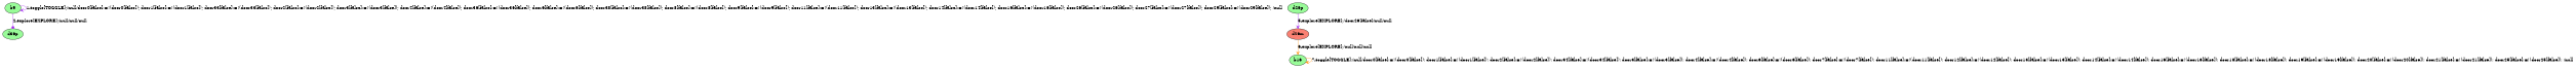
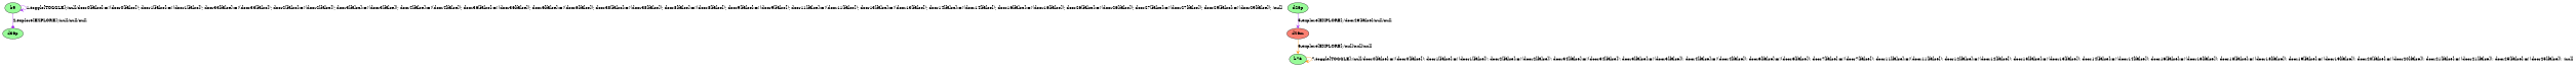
  digraph {
    node [fillcolor=palegreen style=filled]
    edge [arrowhead=vee color=purple]
    n1 [label=b9]
    d36p
    d26m [fillcolor=salmon]
    d26p
-   b16
+   b16 [label=b76]
    n1 -> n1 [label="1-toggle[TOGGLE];/null/door0[false]:=!(door0[false]); door1[false]:=!(door1[false]); door33[false]:=!(door33[false]); door2[false]:=!(door2[false]); door3[false]:=!(door3[false]); door4[false]:=!(door4[false]); door36[false]:=!(door36[false]); door6[false]:=!(door6[false]); door38[false]:=!(door38[false]); door8[false]:=!(door8[false]); door9[false]:=!(door9[false]); door11[false]:=!(door11[false]); door13[false]:=!(door13[false]); door14[false]:=!(door14[false]); door16[false]:=!(door16[false]); door26[false]:=!(door26[false]); door27[false]:=!(door27[false]); door29[false]:=!(door29[false]); /null"]
    n1 -> d36p [arrowhead=dot label="2-explore[EXPLORE];/null/null/null"]
    d26m -> b16 [color=darkorange label="6-explore[EXPLORE];/null/null/null"]
    d26p -> d26m [label="5-explore[EXPLORE];/door26[false]/null/null"]
    b16 -> b16 [color=darkorange label="7-toggle[TOGGLE];/null/door0[false]:=!(door0[false]); door1[false]:=!(door1[false]); door2[false]:=!(door2[false]); door34[false]:=!(door34[false]); door3[false]:=!(door3[false]); door4[false]:=!(door4[false]); door6[false]:=!(door6[false]); door7[false]:=!(door7[false]); door11[false]:=!(door11[false]); door12[false]:=!(door12[false]); door13[false]:=!(door13[false]); door14[false]:=!(door14[false]); door16[false]:=!(door16[false]); door18[false]:=!(door18[false]); door19[false]:=!(door19[false]); door20[false]:=!(door20[false]); door21[false]:=!(door21[false]); door25[false]:=!(door25[false]); /null"]
  }
